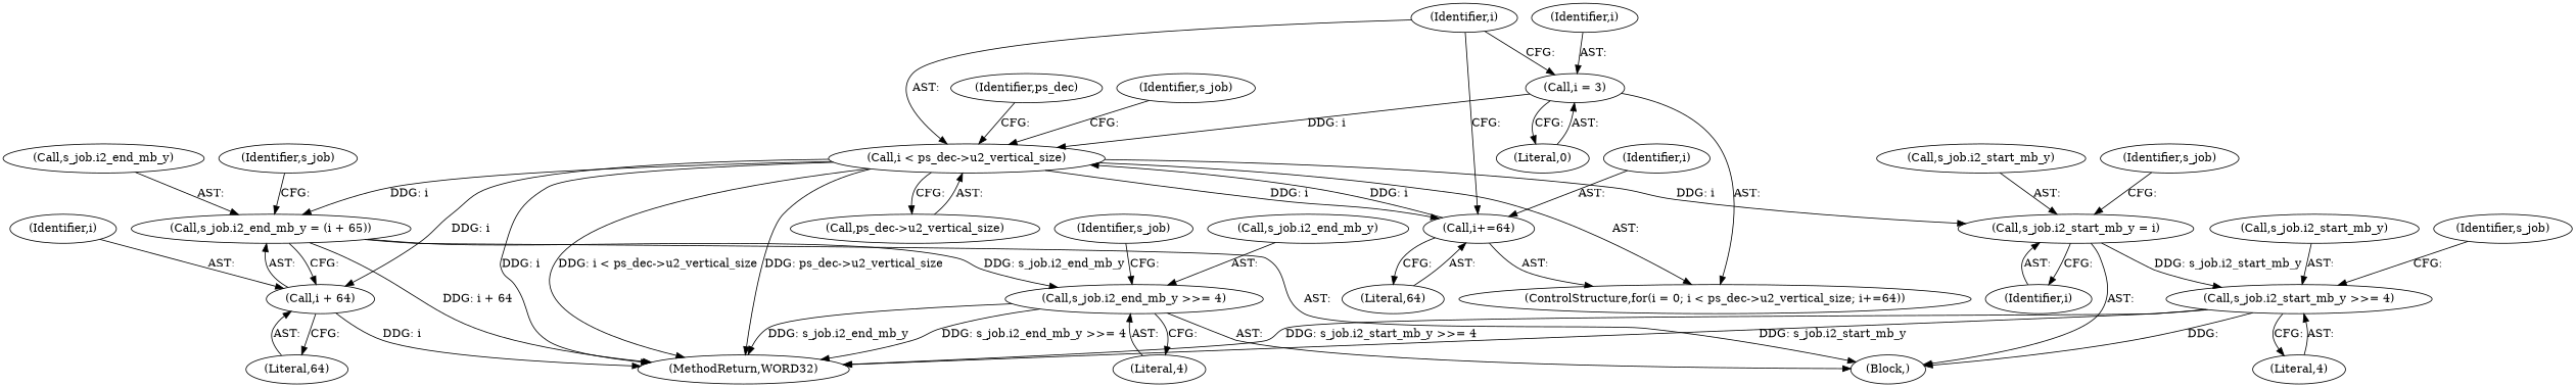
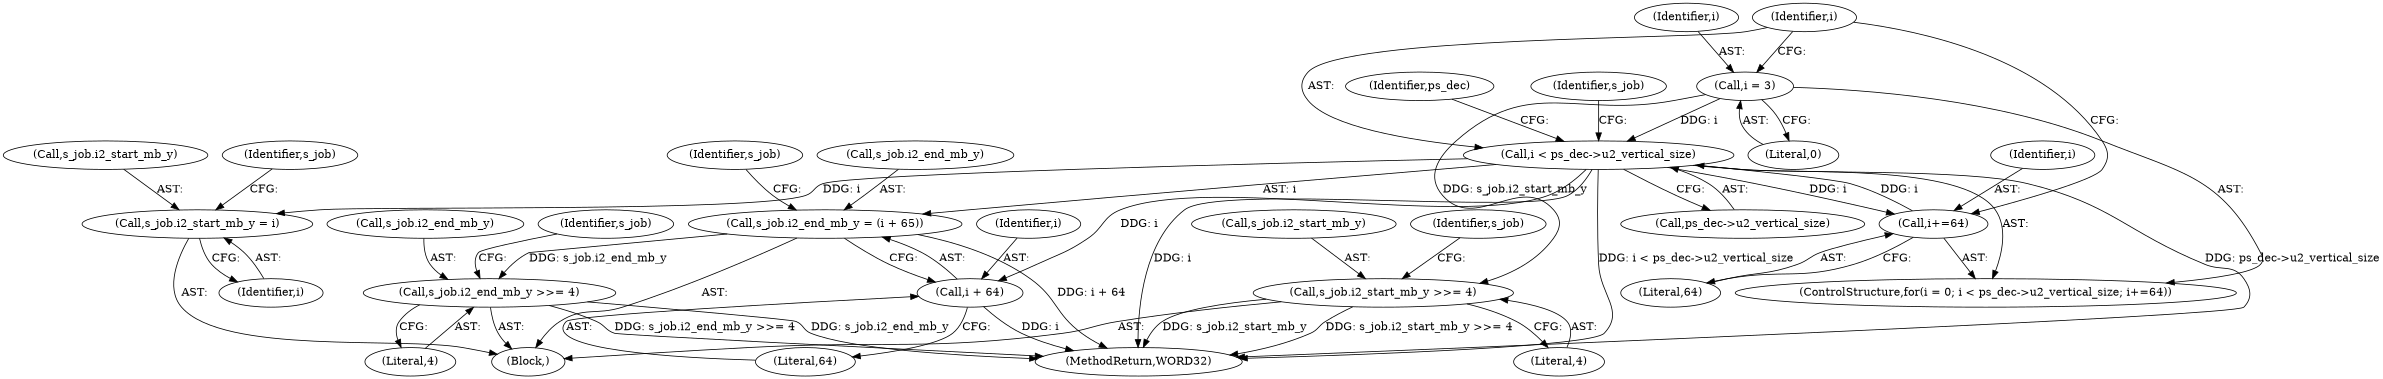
  digraph {
    n1 [label="(Call,i < ps_dec->u2_vertical_size)"]
    n2 [label="(Call,i+=64)"]
    n3 [label="(Call,s_job.i2_start_mb_y = i)"]
    n4 [label="(Call,s_job.i2_end_mb_y = (i + 65))"]
    n5 [label="(Call,i + 64)"]
    n6 [label="(MethodReturn,WORD32)"]
    n7 [label="(ControlStructure,for(i = 0; i < ps_dec->u2_vertical_size; i+=64))"]
    n8 [label="(Call,ps_dec->u2_vertical_size)"]
    n9 [label="(Literal,64)"]
    n10 [label="(Call,s_job.i2_start_mb_y >>= 4)"]
    n11 [label="(Block,)"]
    n12 [label="(Identifier,i)"]
    n13 [label="(Call,s_job.i2_end_mb_y >>= 4)"]
    n14 [label="(Literal,64)"]
    n15 [label="(Call,i = 3)"]
    n16 [label="(Literal,0)"]
    n17 [label="(Literal,4)"]
    n18 [label="(Literal,4)"]
    n19 [label="(Call,s_job.i2_start_mb_y)"]
    n20 [label="(Call,s_job.i2_end_mb_y)"]
    n21 [label="(Identifier,i)"]
    n22 [label="(Identifier,i)"]
    n23 [label="(Identifier,s_job)"]
    n24 [label="(Identifier,ps_dec)"]
    n25 [label="(Call,s_job.i2_end_mb_y)"]
    n26 [label="(Identifier,s_job)"]
    n27 [label="(Identifier,i)"]
    n28 [label="(Identifier,s_job)"]
    n29 [label="(Identifier,i)"]
    n30 [label="(Call,s_job.i2_start_mb_y)"]
    n31 [label="(Identifier,s_job)"]
    n32 [label="(Identifier,s_job)"]
    n1 -> n2 [label="DDG: i"]
    n1 -> n3 [label="DDG: i"]
-   n1 -> n4 [label="DDG: i"]
+   n1 -> n4 [label="AST: i"]
    n1 -> n5 [label="DDG: i"]
    n1 -> n6 [label="DDG: ps_dec->u2_vertical_size"]
    n1 -> n6 [label="DDG: i"]
    n1 -> n6 [label="DDG: i < ps_dec->u2_vertical_size"]
    n1 -> n7 [label="AST: "]
    n1 -> n8 [label="CFG: "]
    n2 -> n1 [label="DDG: i"]
    n2 -> n7 [label="AST: "]
    n2 -> n9 [label="CFG: "]
-   n3 -> n10 [label="DDG: s_job.i2_start_mb_y"]
+   n15 -> n10 [label="DDG: s_job.i2_start_mb_y"]
    n3 -> n11 [label="AST: "]
    n3 -> n12 [label="CFG: "]
    n4 -> n5 [label="CFG: "]
    n4 -> n6 [label="DDG: i + 64"]
    n4 -> n11 [label="AST: "]
    n4 -> n13 [label="DDG: s_job.i2_end_mb_y"]
    n5 -> n4 [label="AST: "]
    n5 -> n6 [label="DDG: i"]
    n5 -> n14 [label="CFG: "]
    n8 -> n1 [label="AST: "]
    n9 -> n2 [label="AST: "]
    n10 -> n6 [label="DDG: s_job.i2_start_mb_y >>= 4"]
    n10 -> n6 [label="DDG: s_job.i2_start_mb_y"]
-   n10 -> n11 [label="DDG: "]
+   n10 -> n11 [label="AST: "]
    n10 -> n17 [label="CFG: "]
    n12 -> n3 [label="AST: "]
    n13 -> n6 [label="DDG: s_job.i2_end_mb_y >>= 4"]
    n13 -> n6 [label="DDG: s_job.i2_end_mb_y"]
    n13 -> n11 [label="AST: "]
    n13 -> n18 [label="CFG: "]
    n14 -> n5 [label="AST: "]
    n15 -> n1 [label="DDG: i"]
    n15 -> n7 [label="AST: "]
    n15 -> n16 [label="CFG: "]
    n16 -> n15 [label="AST: "]
    n17 -> n10 [label="AST: "]
    n18 -> n13 [label="AST: "]
    n19 -> n3 [label="AST: "]
    n20 -> n4 [label="AST: "]
    n21 -> n5 [label="AST: "]
    n22 -> n1 [label="AST: "]
    n22 -> n2 [label="CFG: "]
    n22 -> n15 [label="CFG: "]
    n23 -> n13 [label="CFG: "]
    n24 -> n1 [label="CFG: "]
    n25 -> n13 [label="AST: "]
    n26 -> n1 [label="CFG: "]
    n27 -> n2 [label="AST: "]
    n28 -> n3 [label="CFG: "]
    n29 -> n15 [label="AST: "]
    n30 -> n10 [label="AST: "]
    n31 -> n4 [label="CFG: "]
    n32 -> n10 [label="CFG: "]
  }
